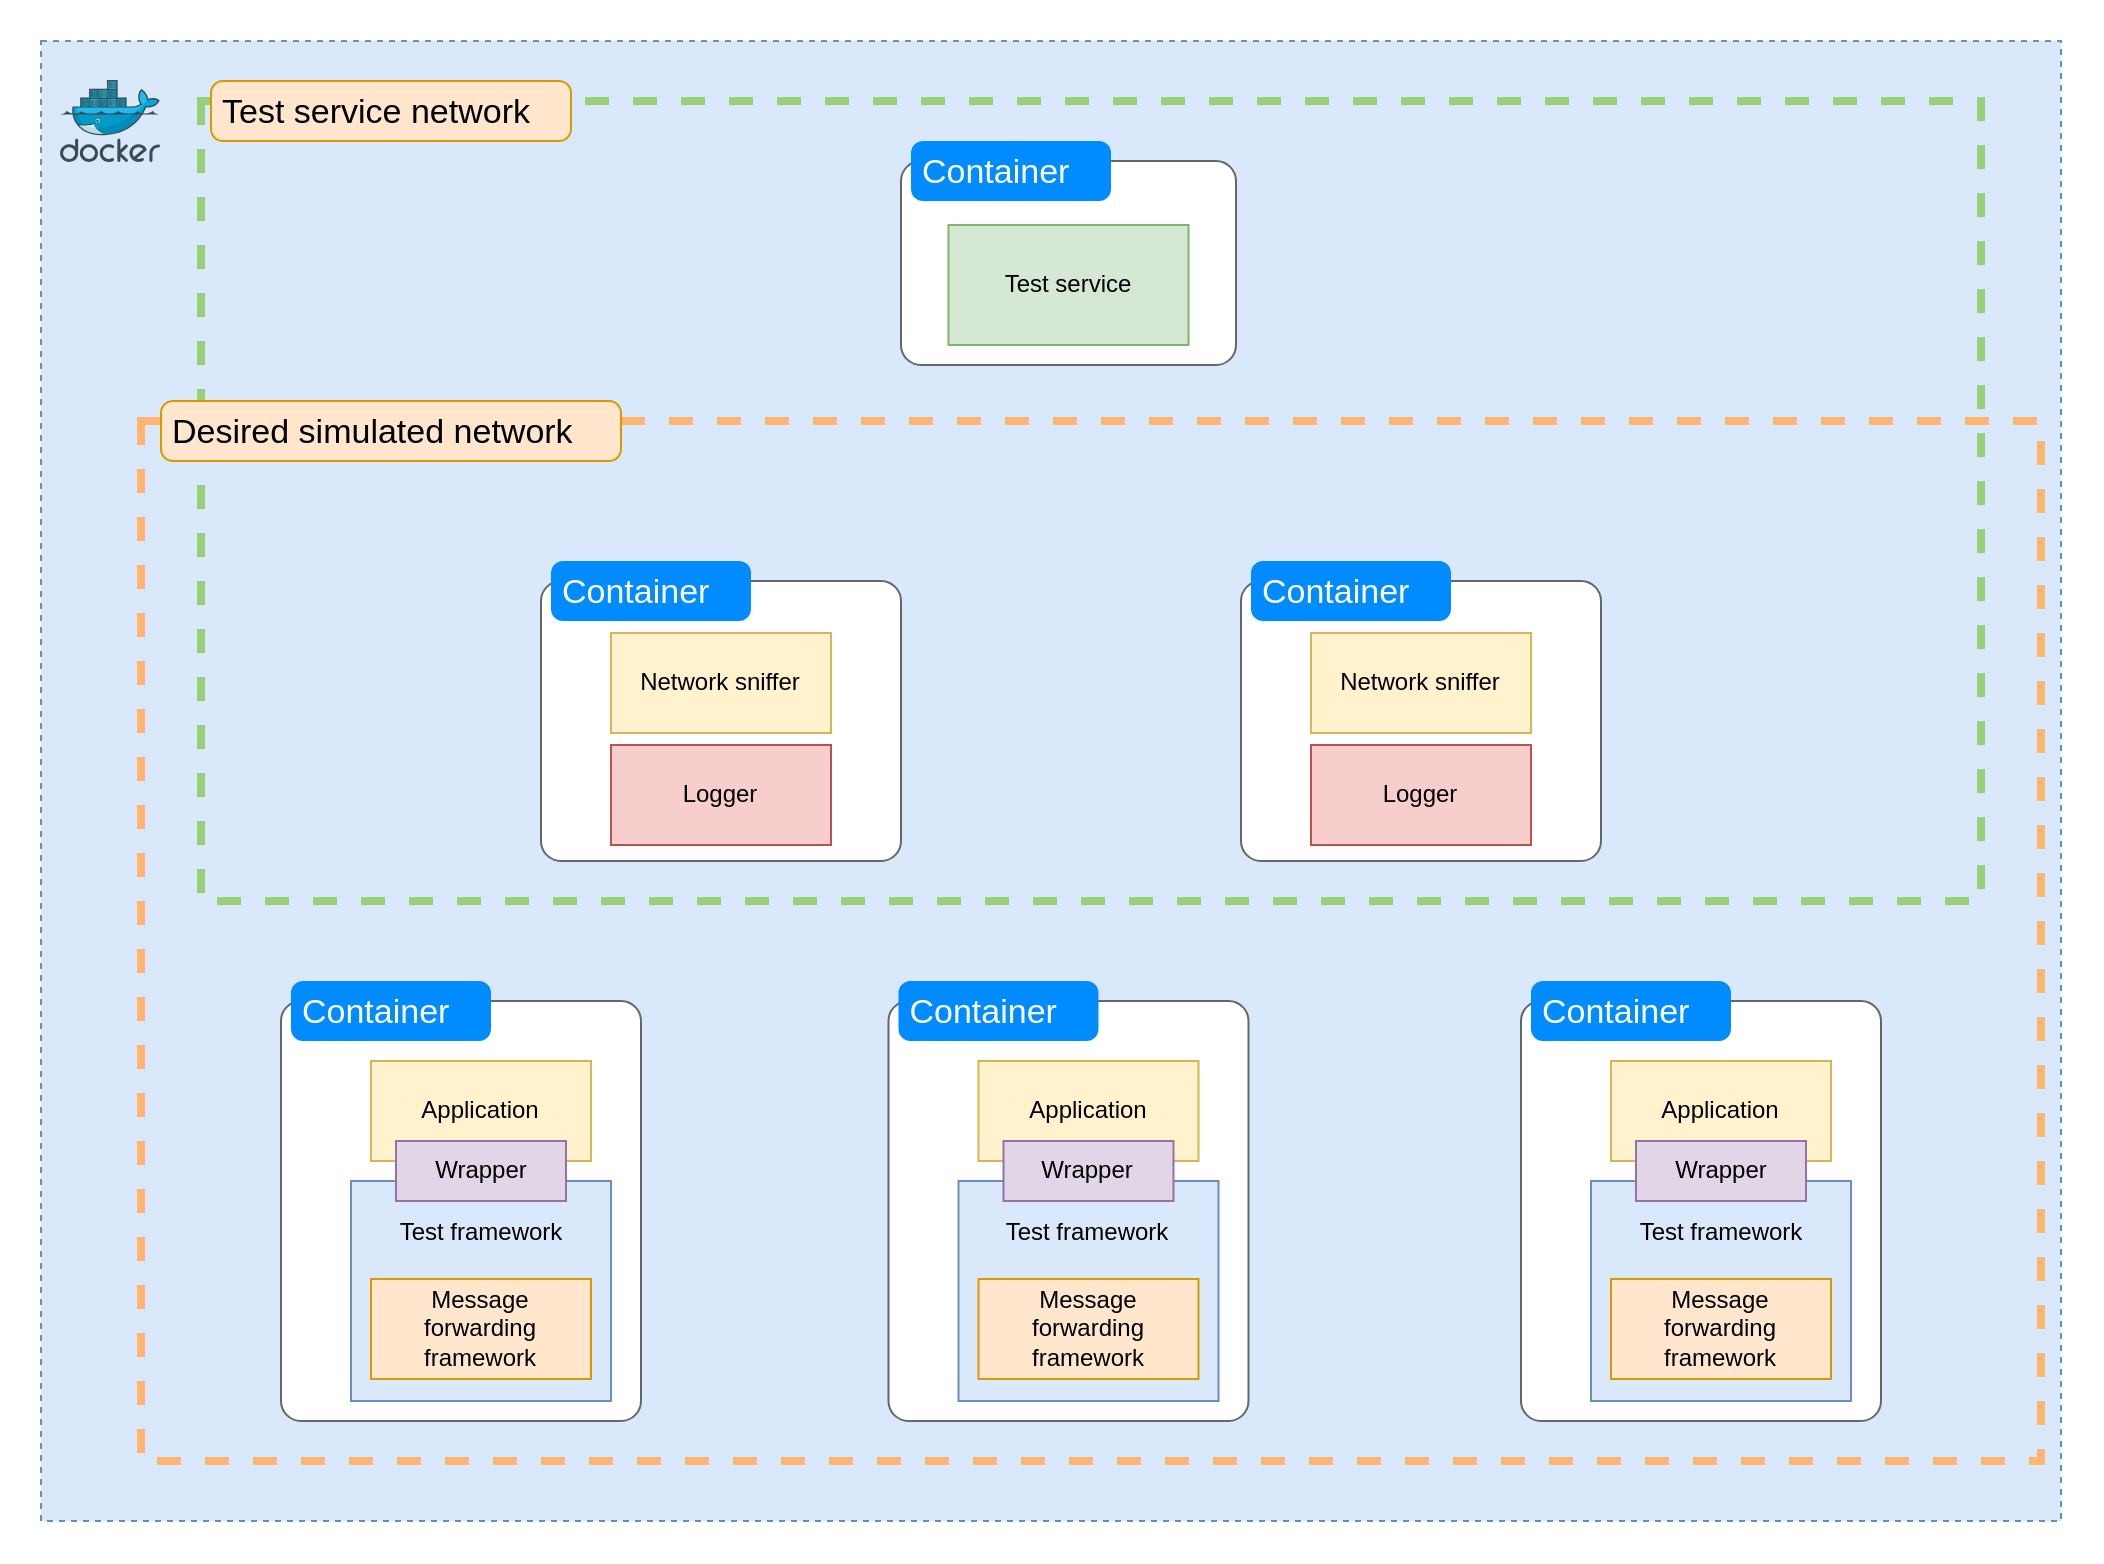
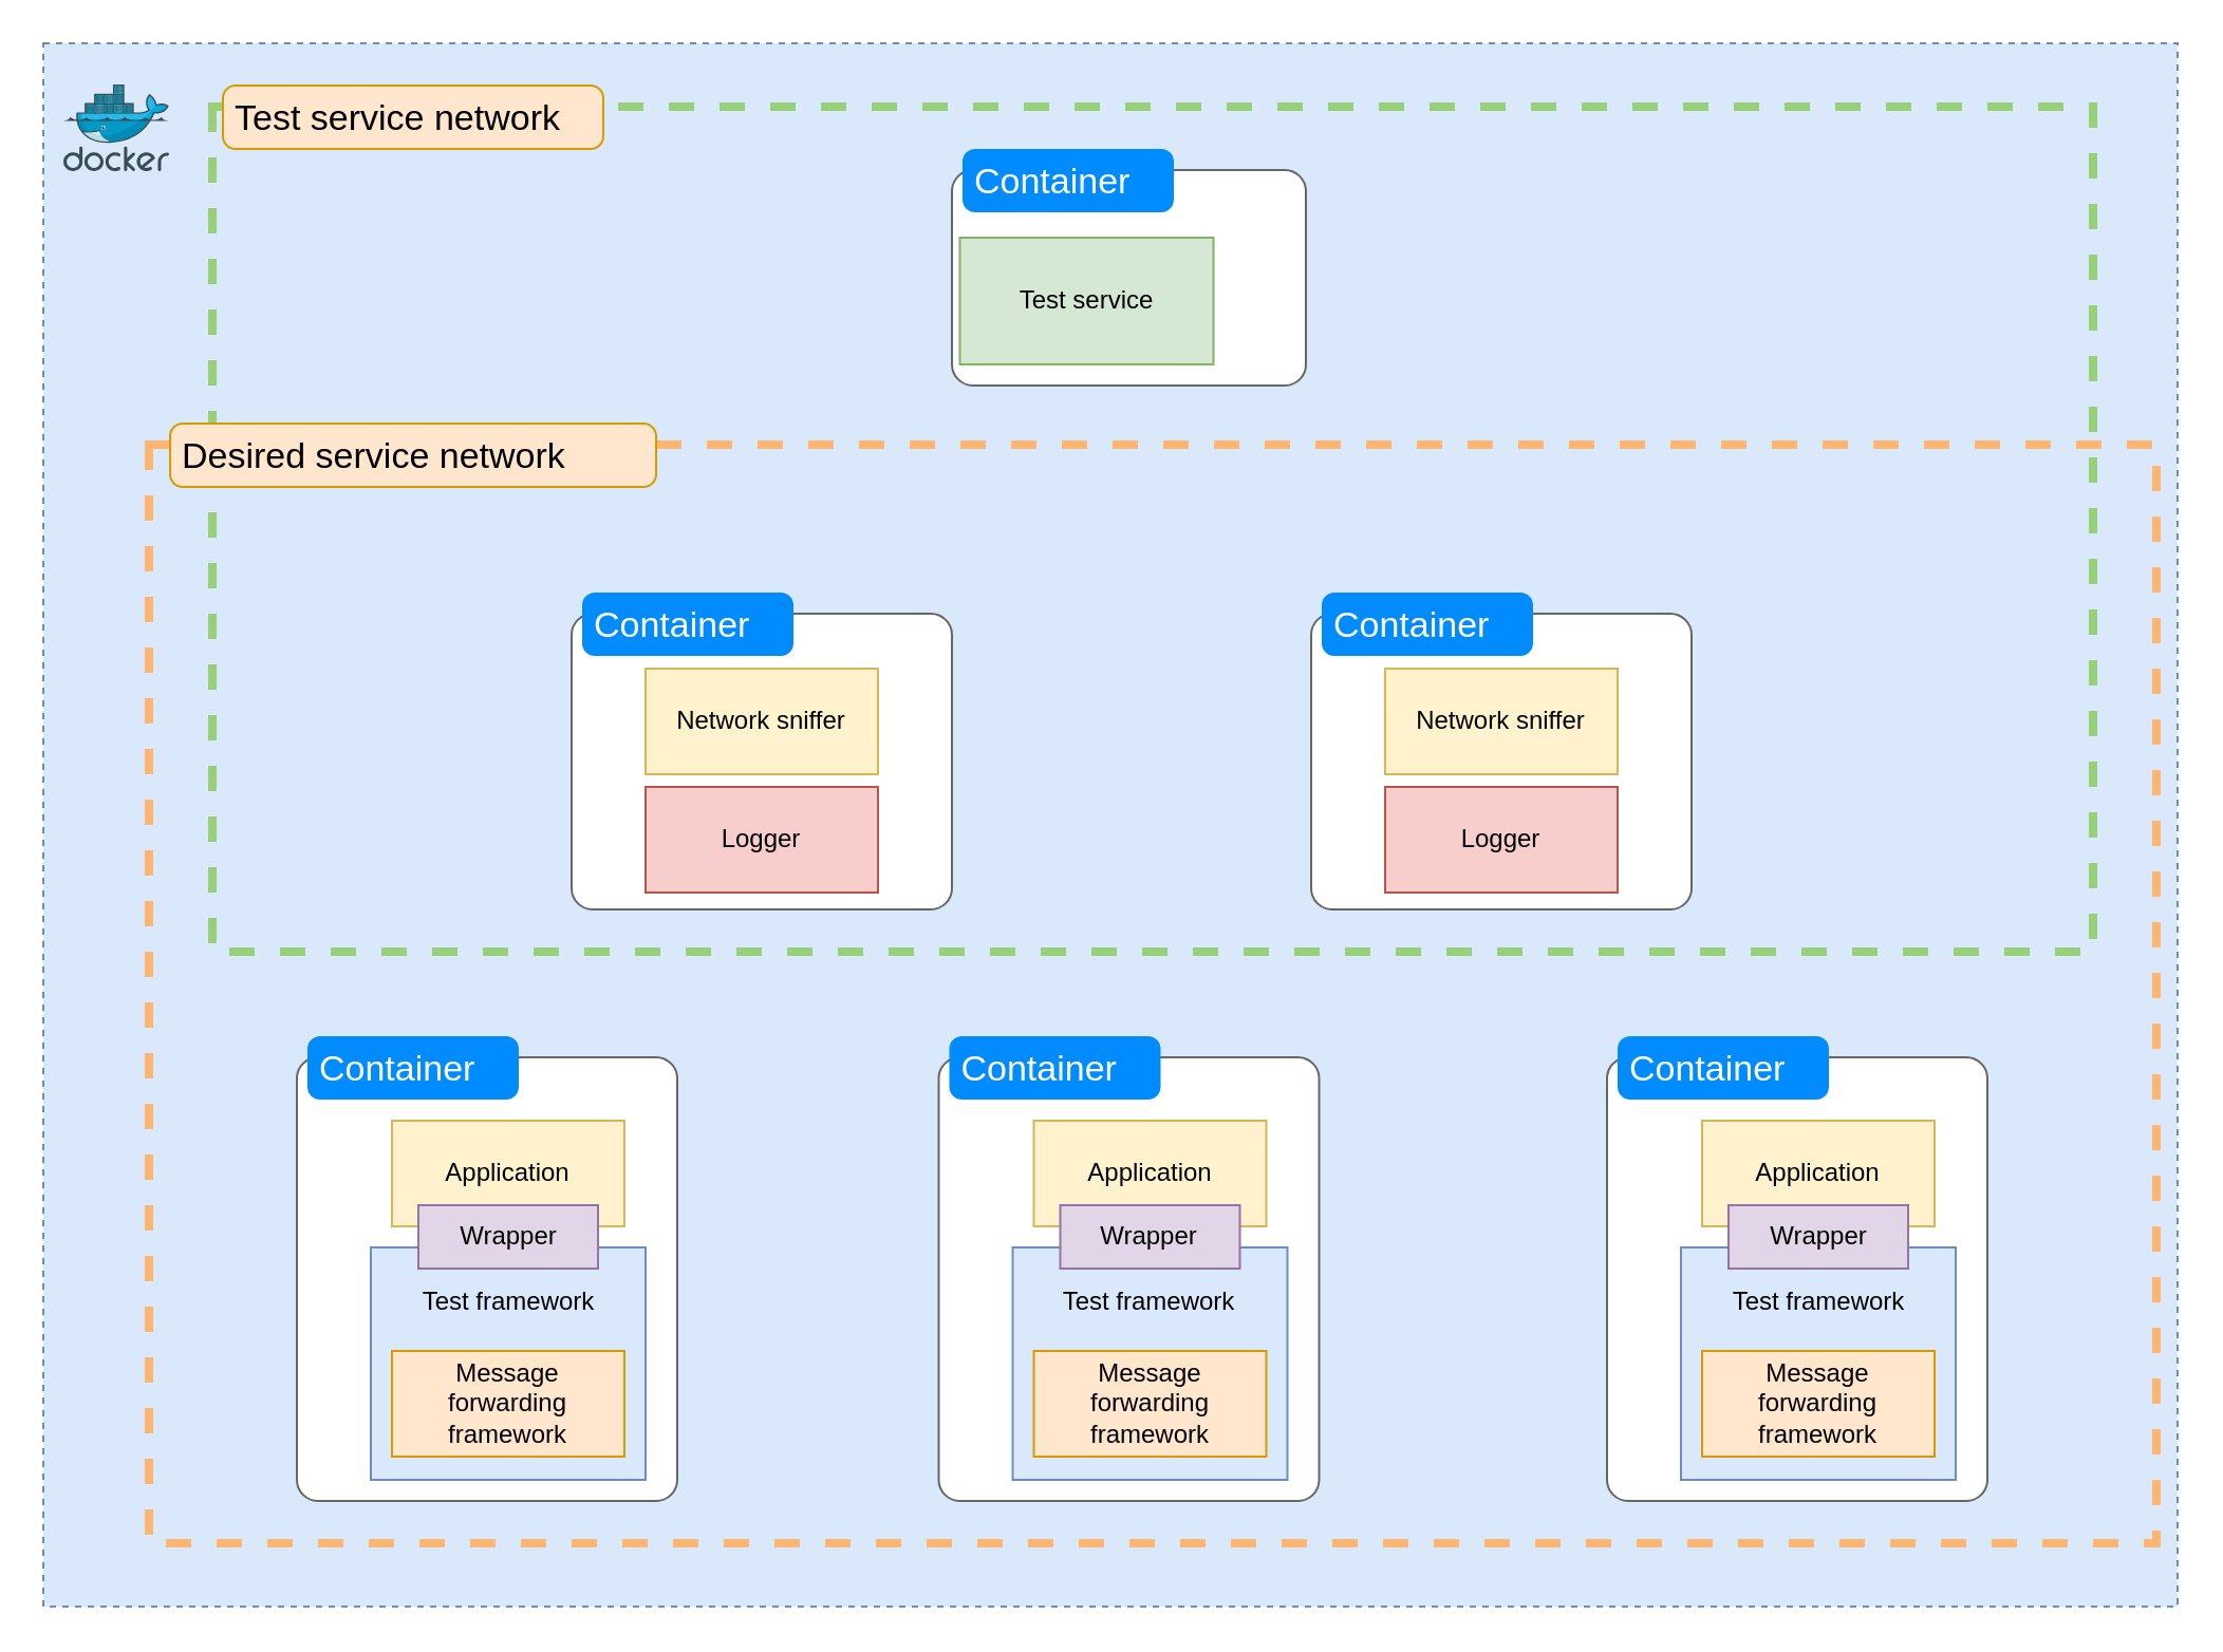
  <mxCell id="0" />
  <mxCell id="1" parent="0" />
  <mxCell id="2" value="" style="rounded=0;whiteSpace=wrap;html=1;dashed=1;strokeColor=#6c8ebf;fillColor=#dae8fc;" parent="1" vertex="1"><mxGeometry x="20" y="20" width="1010" height="740" as="geometry" /></mxCell>
  <mxCell id="3" value="" style="rounded=0;whiteSpace=wrap;html=1;dashed=1;strokeColor=#97D077;fillColor=none;strokeWidth=4;" parent="1" vertex="1"><mxGeometry x="100" y="50" width="890" height="400" as="geometry" /></mxCell>
  <mxCell id="4" value="" style="rounded=0;whiteSpace=wrap;html=1;dashed=1;strokeColor=#FFB570;fillColor=none;strokeWidth=4;" parent="1" vertex="1"><mxGeometry x="70" y="210" width="950" height="520" as="geometry" /></mxCell>
  <mxCell id="5" value="" style="sketch=0;aspect=fixed;html=1;points=[];align=center;image;fontSize=12;image=img/lib/mscae/Docker.svg;" parent="1" vertex="1"><mxGeometry x="30" y="40" width="50" height="41" as="geometry" /></mxCell>
  <mxCell id="6" value="" style="shape=mxgraph.mockup.containers.marginRect;rectMarginTop=10;strokeColor=#666666;strokeWidth=1;dashed=0;rounded=1;arcSize=5;recursiveResize=0;fillColor=default;" parent="1" vertex="1"><mxGeometry x="450" y="70" width="167.5" height="112" as="geometry" /></mxCell>
  <mxCell id="7" value="Container" style="shape=rect;strokeColor=none;fillColor=#008cff;strokeWidth=1;dashed=0;rounded=1;arcSize=20;fontColor=#ffffff;fontSize=17;spacing=2;spacingTop=-2;align=left;autosize=1;spacingLeft=4;resizeWidth=0;resizeHeight=0;perimeter=none;" parent="6" vertex="1"><mxGeometry x="5" width="100" height="30" as="geometry" /></mxCell>
- <mxCell id="8" value="Test service" style="rounded=0;whiteSpace=wrap;html=1;fillColor=#d5e8d4;strokeColor=#82b366;" parent="6" vertex="1"><mxGeometry x="23.75" y="42" width="120" height="60" as="geometry" /></mxCell>
+ <mxCell id="8" value="Test service" style="rounded=0;whiteSpace=wrap;html=1;fillColor=#d5e8d4;strokeColor=#82b366;" parent="6" vertex="1"><mxGeometry x="3.75" y="42" width="120" height="60" as="geometry" /></mxCell>
  <mxCell id="9" value="" style="shape=mxgraph.mockup.containers.marginRect;rectMarginTop=10;strokeColor=#666666;strokeWidth=1;dashed=0;rounded=1;arcSize=5;recursiveResize=0;fillColor=#FFFFFF;" parent="1" vertex="1"><mxGeometry x="140" y="490" width="180" height="220" as="geometry" /></mxCell>
  <mxCell id="10" value="" style="rounded=0;whiteSpace=wrap;html=1;strokeColor=#6c8ebf;fillColor=#dae8fc;" parent="9" vertex="1"><mxGeometry x="35" y="100" width="130" height="110" as="geometry" /></mxCell>
  <mxCell id="11" value="Message forwarding framework" style="rounded=0;whiteSpace=wrap;html=1;fillColor=#ffe6cc;strokeColor=#d79b00;" parent="9" vertex="1"><mxGeometry x="45" y="149" width="110" height="50" as="geometry" /></mxCell>
  <mxCell id="12" value="Test framework" style="text;html=1;strokeColor=none;fillColor=none;align=center;verticalAlign=middle;whiteSpace=wrap;rounded=0;" parent="9" vertex="1"><mxGeometry x="52.5" y="111" width="95" height="30" as="geometry" /></mxCell>
  <mxCell id="13" value="Container" style="shape=rect;strokeColor=none;fillColor=#008cff;strokeWidth=1;dashed=0;rounded=1;arcSize=20;fontColor=#ffffff;fontSize=17;spacing=2;spacingTop=-2;align=left;autosize=1;spacingLeft=4;resizeWidth=0;resizeHeight=0;perimeter=none;" parent="9" vertex="1"><mxGeometry x="5" width="100" height="30" as="geometry" /></mxCell>
  <mxCell id="14" value="Application" style="rounded=0;whiteSpace=wrap;html=1;fillColor=#fff2cc;strokeColor=#d6b656;" parent="9" vertex="1"><mxGeometry x="45" y="40" width="110" height="50" as="geometry" /></mxCell>
  <mxCell id="15" value="Wrapper" style="rounded=0;whiteSpace=wrap;html=1;strokeColor=#9673a6;fillColor=#e1d5e7;" parent="9" vertex="1"><mxGeometry x="57.5" y="80" width="85" height="30" as="geometry" /></mxCell>
  <mxCell id="16" value="" style="shape=mxgraph.mockup.containers.marginRect;rectMarginTop=10;strokeColor=#666666;strokeWidth=1;dashed=0;rounded=1;arcSize=5;recursiveResize=0;fillColor=default;" parent="1" vertex="1"><mxGeometry x="270" y="280" width="180" height="150" as="geometry" /></mxCell>
  <mxCell id="17" value="Container" style="shape=rect;strokeColor=none;fillColor=#008cff;strokeWidth=1;dashed=0;rounded=1;arcSize=20;fontColor=#ffffff;fontSize=17;spacing=2;spacingTop=-2;align=left;autosize=1;spacingLeft=4;resizeWidth=0;resizeHeight=0;perimeter=none;" parent="16" vertex="1"><mxGeometry x="5" width="100" height="30" as="geometry" /></mxCell>
  <mxCell id="18" value="Network sniffer" style="rounded=0;whiteSpace=wrap;html=1;fillColor=#fff2cc;strokeColor=#d6b656;" parent="16" vertex="1"><mxGeometry x="35" y="36" width="110" height="50" as="geometry" /></mxCell>
  <mxCell id="19" value="Logger" style="rounded=0;whiteSpace=wrap;html=1;fillColor=#f8cecc;strokeColor=#b85450;" parent="16" vertex="1"><mxGeometry x="35" y="92" width="110" height="50" as="geometry" /></mxCell>
- <mxCell id="20" value="Desired simulated network" style="shape=rect;strokeColor=#d79b00;fillColor=#ffe6cc;strokeWidth=1;dashed=0;rounded=1;arcSize=20;fontSize=17;spacing=2;spacingTop=-2;align=left;autosize=1;spacingLeft=4;resizeWidth=0;resizeHeight=0;perimeter=none;" parent="1" vertex="1"><mxGeometry x="80" y="200" width="230" height="30" as="geometry" /></mxCell>
+ <mxCell id="20" value="Desired service network" style="shape=rect;strokeColor=#d79b00;fillColor=#ffe6cc;strokeWidth=1;dashed=0;rounded=1;arcSize=20;fontSize=17;spacing=2;spacingTop=-2;align=left;autosize=1;spacingLeft=4;resizeWidth=0;resizeHeight=0;perimeter=none;" parent="1" vertex="1"><mxGeometry x="80" y="200" width="230" height="30" as="geometry" /></mxCell>
  <mxCell id="21" value="Test service network" style="shape=rect;strokeColor=#d79b00;fillColor=#ffe6cc;strokeWidth=1;dashed=0;rounded=1;arcSize=20;fontSize=17;spacing=2;spacingTop=-2;align=left;autosize=1;spacingLeft=4;resizeWidth=0;resizeHeight=0;perimeter=none;" parent="1" vertex="1"><mxGeometry x="105" y="40" width="180" height="30" as="geometry" /></mxCell>
  <mxCell id="22" value="" style="shape=mxgraph.mockup.containers.marginRect;rectMarginTop=10;strokeColor=#666666;strokeWidth=1;dashed=0;rounded=1;arcSize=5;recursiveResize=0;fillColor=default;" vertex="1" parent="1"><mxGeometry x="620" y="280" width="180" height="150" as="geometry" /></mxCell>
  <mxCell id="23" value="Container" style="shape=rect;strokeColor=none;fillColor=#008cff;strokeWidth=1;dashed=0;rounded=1;arcSize=20;fontColor=#ffffff;fontSize=17;spacing=2;spacingTop=-2;align=left;autosize=1;spacingLeft=4;resizeWidth=0;resizeHeight=0;perimeter=none;" vertex="1" parent="22"><mxGeometry x="5" width="100" height="30" as="geometry" /></mxCell>
  <mxCell id="24" value="Network sniffer" style="rounded=0;whiteSpace=wrap;html=1;fillColor=#fff2cc;strokeColor=#d6b656;" vertex="1" parent="22"><mxGeometry x="35" y="36" width="110" height="50" as="geometry" /></mxCell>
  <mxCell id="25" value="Logger" style="rounded=0;whiteSpace=wrap;html=1;fillColor=#f8cecc;strokeColor=#b85450;" vertex="1" parent="22"><mxGeometry x="35" y="92" width="110" height="50" as="geometry" /></mxCell>
  <mxCell id="26" value="" style="shape=mxgraph.mockup.containers.marginRect;rectMarginTop=10;strokeColor=#666666;strokeWidth=1;dashed=0;rounded=1;arcSize=5;recursiveResize=0;fillColor=#FFFFFF;" vertex="1" parent="1"><mxGeometry x="443.75" y="490" width="180" height="220" as="geometry" /></mxCell>
  <mxCell id="27" value="" style="rounded=0;whiteSpace=wrap;html=1;strokeColor=#6c8ebf;fillColor=#dae8fc;" vertex="1" parent="26"><mxGeometry x="35" y="100" width="130" height="110" as="geometry" /></mxCell>
  <mxCell id="28" value="Message forwarding framework" style="rounded=0;whiteSpace=wrap;html=1;fillColor=#ffe6cc;strokeColor=#d79b00;" vertex="1" parent="26"><mxGeometry x="45" y="149" width="110" height="50" as="geometry" /></mxCell>
  <mxCell id="29" value="Test framework" style="text;html=1;strokeColor=none;fillColor=none;align=center;verticalAlign=middle;whiteSpace=wrap;rounded=0;" vertex="1" parent="26"><mxGeometry x="52.5" y="111" width="95" height="30" as="geometry" /></mxCell>
  <mxCell id="30" value="Container" style="shape=rect;strokeColor=none;fillColor=#008cff;strokeWidth=1;dashed=0;rounded=1;arcSize=20;fontColor=#ffffff;fontSize=17;spacing=2;spacingTop=-2;align=left;autosize=1;spacingLeft=4;resizeWidth=0;resizeHeight=0;perimeter=none;" vertex="1" parent="26"><mxGeometry x="5" width="100" height="30" as="geometry" /></mxCell>
  <mxCell id="31" value="Application" style="rounded=0;whiteSpace=wrap;html=1;fillColor=#fff2cc;strokeColor=#d6b656;" vertex="1" parent="26"><mxGeometry x="45" y="40" width="110" height="50" as="geometry" /></mxCell>
  <mxCell id="32" value="Wrapper" style="rounded=0;whiteSpace=wrap;html=1;strokeColor=#9673a6;fillColor=#e1d5e7;" vertex="1" parent="26"><mxGeometry x="57.5" y="80" width="85" height="30" as="geometry" /></mxCell>
  <mxCell id="33" value="" style="shape=mxgraph.mockup.containers.marginRect;rectMarginTop=10;strokeColor=#666666;strokeWidth=1;dashed=0;rounded=1;arcSize=5;recursiveResize=0;fillColor=#FFFFFF;" vertex="1" parent="1"><mxGeometry x="760" y="490" width="180" height="220" as="geometry" /></mxCell>
  <mxCell id="34" value="" style="rounded=0;whiteSpace=wrap;html=1;strokeColor=#6c8ebf;fillColor=#dae8fc;" vertex="1" parent="33"><mxGeometry x="35" y="100" width="130" height="110" as="geometry" /></mxCell>
  <mxCell id="35" value="Message forwarding framework" style="rounded=0;whiteSpace=wrap;html=1;fillColor=#ffe6cc;strokeColor=#d79b00;" vertex="1" parent="33"><mxGeometry x="45" y="149" width="110" height="50" as="geometry" /></mxCell>
  <mxCell id="36" value="Test framework" style="text;html=1;strokeColor=none;fillColor=none;align=center;verticalAlign=middle;whiteSpace=wrap;rounded=0;" vertex="1" parent="33"><mxGeometry x="52.5" y="111" width="95" height="30" as="geometry" /></mxCell>
  <mxCell id="37" value="Container" style="shape=rect;strokeColor=none;fillColor=#008cff;strokeWidth=1;dashed=0;rounded=1;arcSize=20;fontColor=#ffffff;fontSize=17;spacing=2;spacingTop=-2;align=left;autosize=1;spacingLeft=4;resizeWidth=0;resizeHeight=0;perimeter=none;" vertex="1" parent="33"><mxGeometry x="5" width="100" height="30" as="geometry" /></mxCell>
  <mxCell id="38" value="Application" style="rounded=0;whiteSpace=wrap;html=1;fillColor=#fff2cc;strokeColor=#d6b656;" vertex="1" parent="33"><mxGeometry x="45" y="40" width="110" height="50" as="geometry" /></mxCell>
  <mxCell id="39" value="Wrapper" style="rounded=0;whiteSpace=wrap;html=1;strokeColor=#9673a6;fillColor=#e1d5e7;" vertex="1" parent="33"><mxGeometry x="57.5" y="80" width="85" height="30" as="geometry" /></mxCell>
